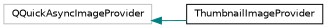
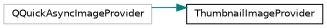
  digraph {
    rankdir=LR
    node [fillcolor=white fontname=Helvetica fontsize=10 shape=record style=filled]
    n1 [color=grey75 height=0.2 label=QQuickAsyncImageProvider width=0.4]
    n2 [color=black height=0.2 label=ThumbnailImageProvider width=0.4]
-   n1 -> n2 [color=teal dir=back fontname=Helvetica fontsize=10 labelfontname=Helvetica labelfontsize=10 style=solid]
+   n2 -> n1 [color=teal dir=back fontname=Helvetica fontsize=10 labelfontname=Helvetica labelfontsize=10 style=solid]
  }
